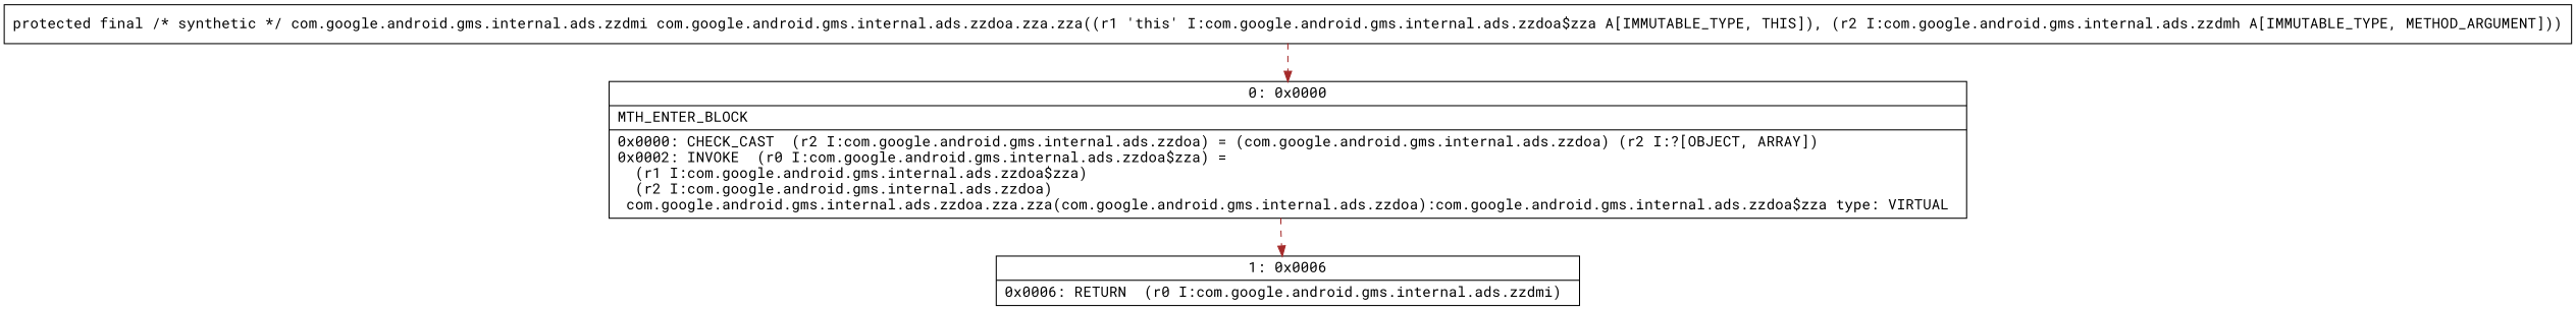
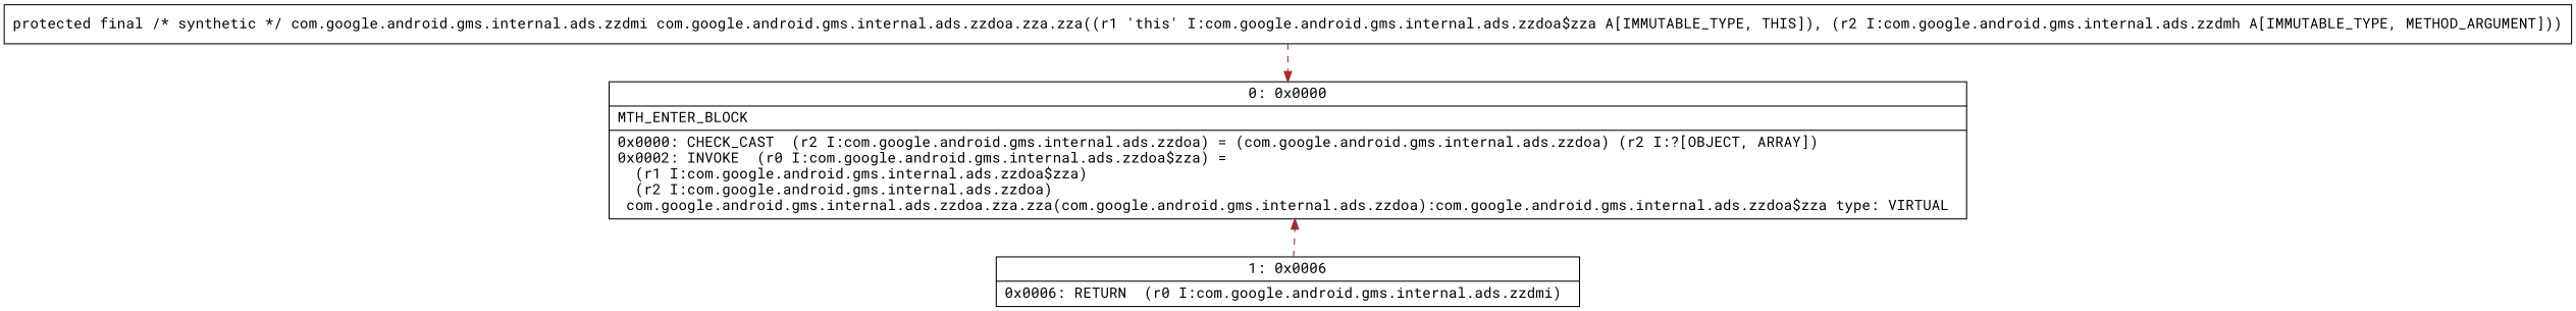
  digraph {
    fontname="Roboto Mono"
    node [shape=record fontname="Roboto Mono"]
    edge [color=brown style=dashed fontname="Roboto Mono"]
    n1 [label="{0\:\ 0x0000|MTH_ENTER_BLOCK\l|0x0000: CHECK_CAST  (r2 I:com.google.android.gms.internal.ads.zzdoa) = (com.google.android.gms.internal.ads.zzdoa) (r2 I:?[OBJECT, ARRAY]) \l0x0002: INVOKE  (r0 I:com.google.android.gms.internal.ads.zzdoa$zza) = \l  (r1 I:com.google.android.gms.internal.ads.zzdoa$zza)\l  (r2 I:com.google.android.gms.internal.ads.zzdoa)\l com.google.android.gms.internal.ads.zzdoa.zza.zza(com.google.android.gms.internal.ads.zzdoa):com.google.android.gms.internal.ads.zzdoa$zza type: VIRTUAL \l}"]
    n2 [label="{1\:\ 0x0006|0x0006: RETURN  (r0 I:com.google.android.gms.internal.ads.zzdmi) \l}"]
    n3 [label="{protected final \/* synthetic *\/ com.google.android.gms.internal.ads.zzdmi com.google.android.gms.internal.ads.zzdoa.zza.zza((r1 'this' I:com.google.android.gms.internal.ads.zzdoa$zza A[IMMUTABLE_TYPE, THIS]), (r2 I:com.google.android.gms.internal.ads.zzdmh A[IMMUTABLE_TYPE, METHOD_ARGUMENT])) }"]
-   n1 -> n2
+   n2 -> n1
    n3 -> n1
  }
